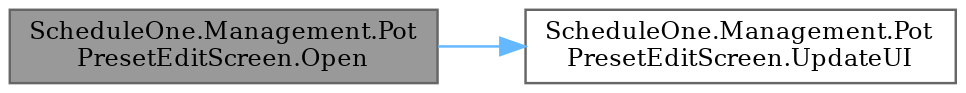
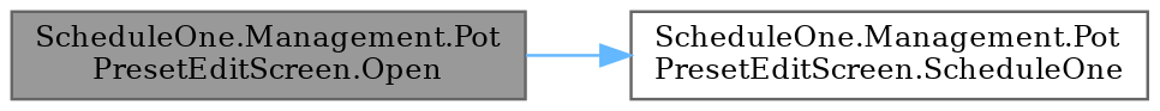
  digraph {
    rankdir=LR
    fontname="DejaVu Serif"
    node [fontname="DejaVu Serif" fontsize=10 shape=box style=filled]
    n1 [color=gray40 fillcolor=grey60 fontcolor=black height=0.2 label="ScheduleOne.Management.Pot\lPresetEditScreen.Open" width=0.4]
-   n2 [color=grey40 fillcolor=white height=0.2 label="ScheduleOne.Management.Pot\lPresetEditScreen.UpdateUI" width=0.4]
+   n2 [color=grey40 fillcolor=white height=0.2 label="ScheduleOne.Management.Pot\lPresetEditScreen.ScheduleOne" width=0.4]
    n1 -> n2 [color=steelblue1 fontname="DejaVu Serif" fontsize=10 labelfontname=Helvetica labelfontsize=10 style=solid]
  }
